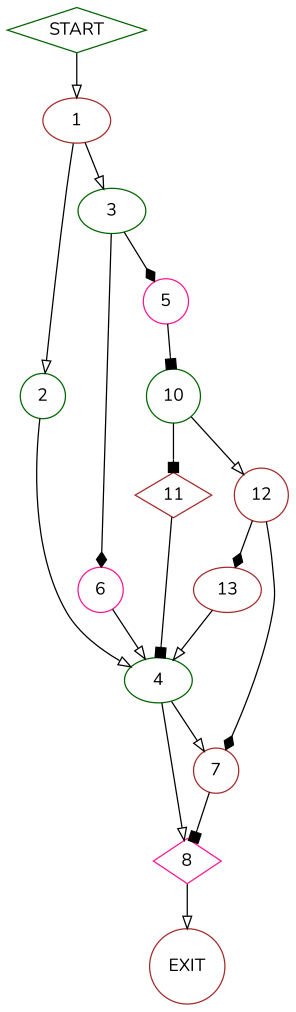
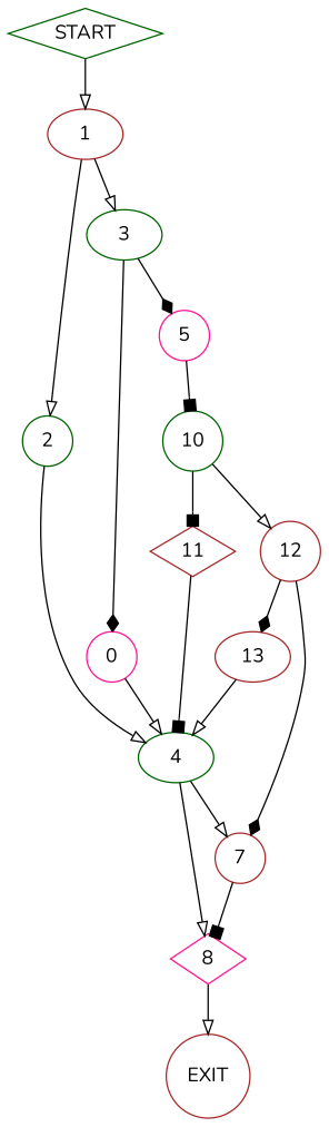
  digraph {
    fontname=Nunito
    node [color=brown fontname=Nunito shape=circle]
    edge [arrowhead=onormal fontname=Nunito]
    n1 [color=darkgreen label=START shape=diamond]
    1 [shape=ellipse]
    2 [color=darkgreen]
    3 [color=darkgreen shape=ellipse]
    n5 [label=EXIT]
    4 [color=darkgreen shape=ellipse]
    5 [color=deeppink]
-   6 [color=deeppink]
+   6 [color=deeppink label=0]
    7
    8 [color=deeppink shape=diamond]
    10 [color=darkgreen]
    11 [shape=diamond]
    12
    13 [shape=ellipse]
    n1 -> 1
    1 -> 2
    1 -> 3
    2 -> 4
    3 -> 5 [arrowhead=diamond]
    3 -> 6 [arrowhead=diamond]
    4 -> 7
    4 -> 8
    5 -> 10 [arrowhead=box]
    6 -> 4
    7 -> 8 [arrowhead=box]
    8 -> n5
    10 -> 11 [arrowhead=box]
    10 -> 12
    11 -> 4 [arrowhead=box]
    12 -> 7 [arrowhead=diamond]
    12 -> 13 [arrowhead=diamond]
    13 -> 4
  }
